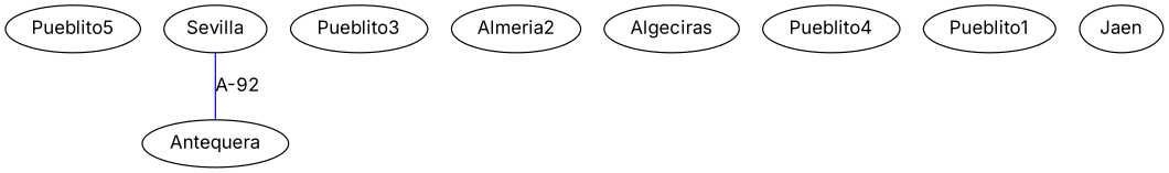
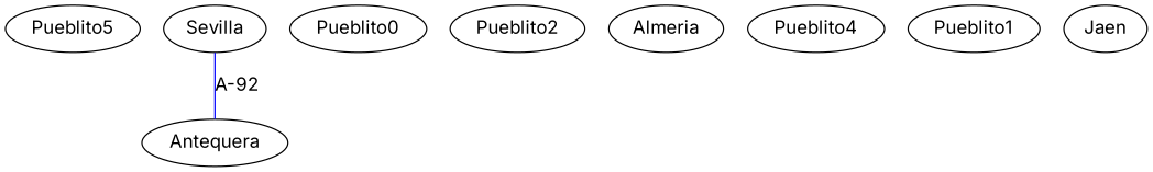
  strict graph {
    fontname=Inter
    node [fontname=Inter]
    n1 [label=Pueblito5]
    n2 [label=Sevilla]
    n3 [label=Antequera]
-   n4 [label=Pueblito3]
-   n5 [label=Almeria2]
-   n6 [label=Algeciras]
+   n4 [label=Pueblito0]
+   n5 [label=Pueblito2]
+   n7 [label=Almeria]
    n8 [label=Pueblito4]
    n9 [label=Pueblito1]
    n10 [label=Jaen]
    n2 -- n3 [color=blue label="A-92" fontname=Inter]
  }
